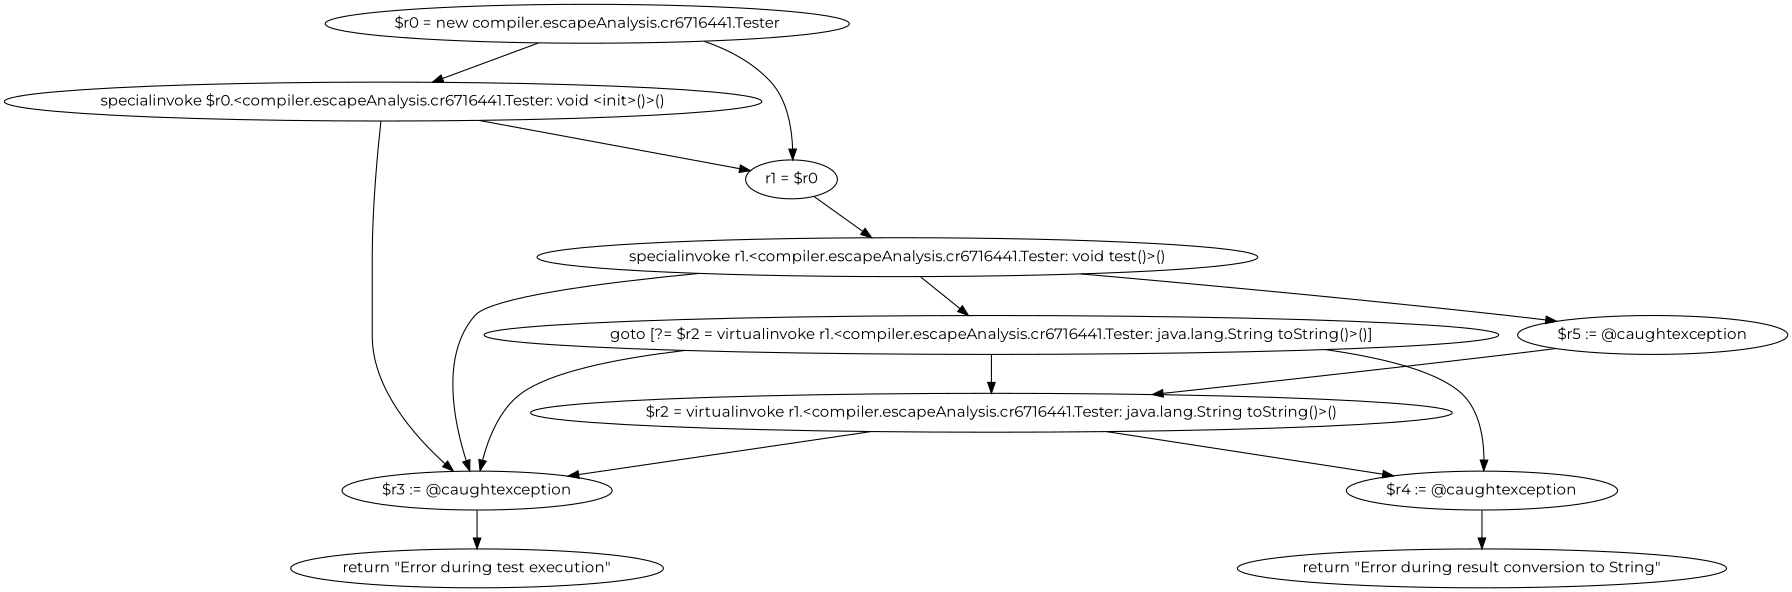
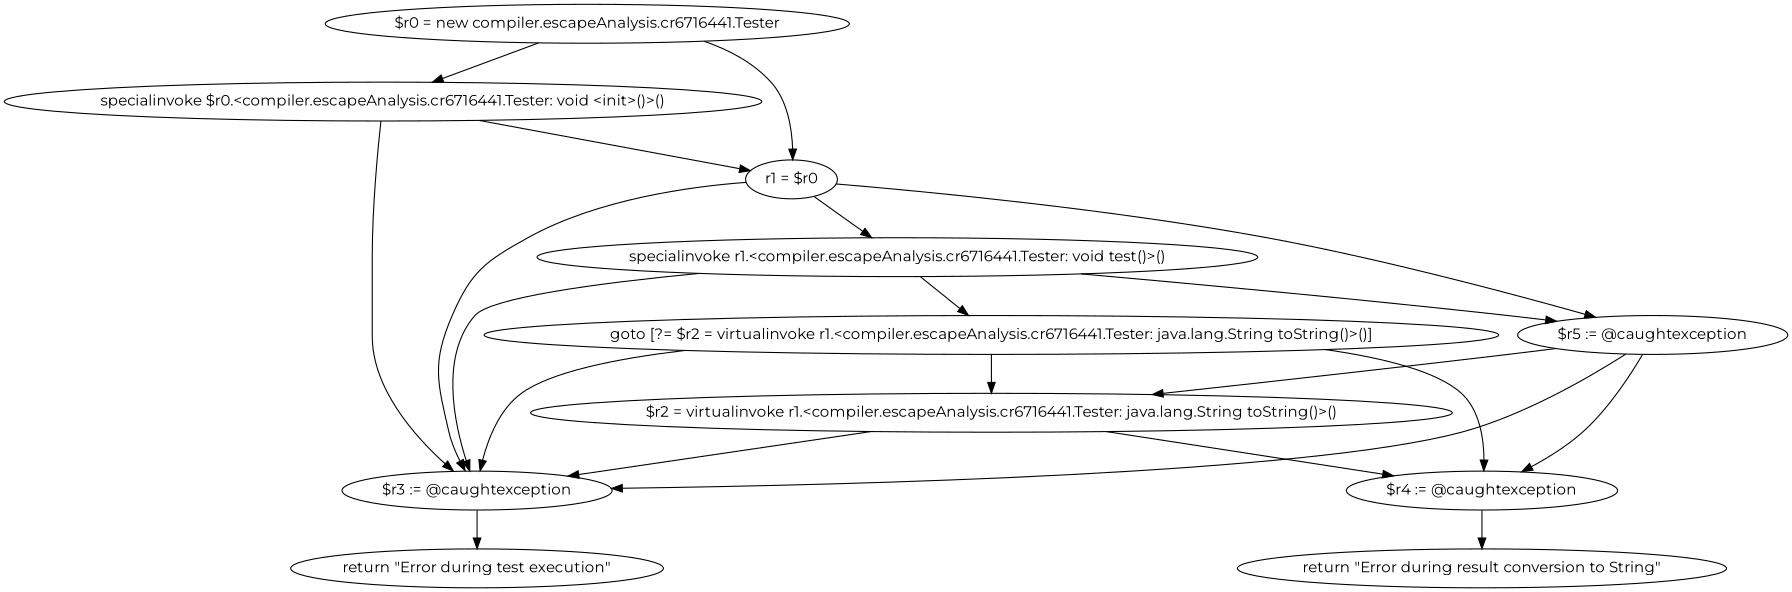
  digraph {
    fontname=Montserrat
    node [fontname=Montserrat]
    edge [fontname=Montserrat]
    "$r0 = new compiler.escapeAnalysis.cr6716441.Tester"
    "specialinvoke $r0.<compiler.escapeAnalysis.cr6716441.Tester: void <init>()>()"
    "r1 = $r0"
    "$r3 := @caughtexception"
    "return \"Error during test execution\""
    "specialinvoke r1.<compiler.escapeAnalysis.cr6716441.Tester: void test()>()"
    "$r5 := @caughtexception"
    "goto [?= $r2 = virtualinvoke r1.<compiler.escapeAnalysis.cr6716441.Tester: java.lang.String toString()>()]"
    "$r2 = virtualinvoke r1.<compiler.escapeAnalysis.cr6716441.Tester: java.lang.String toString()>()"
    "$r4 := @caughtexception"
    "return \"Error during result conversion to String\""
    "$r0 = new compiler.escapeAnalysis.cr6716441.Tester" -> "specialinvoke $r0.<compiler.escapeAnalysis.cr6716441.Tester: void <init>()>()"
    "$r0 = new compiler.escapeAnalysis.cr6716441.Tester" -> "r1 = $r0"
    "specialinvoke $r0.<compiler.escapeAnalysis.cr6716441.Tester: void <init>()>()" -> "r1 = $r0"
    "specialinvoke $r0.<compiler.escapeAnalysis.cr6716441.Tester: void <init>()>()" -> "$r3 := @caughtexception"
+   "r1 = $r0" -> "$r3 := @caughtexception"
    "r1 = $r0" -> "specialinvoke r1.<compiler.escapeAnalysis.cr6716441.Tester: void test()>()"
+   "r1 = $r0" -> "$r5 := @caughtexception"
    "$r3 := @caughtexception" -> "return \"Error during test execution\""
    "specialinvoke r1.<compiler.escapeAnalysis.cr6716441.Tester: void test()>()" -> "$r3 := @caughtexception"
    "specialinvoke r1.<compiler.escapeAnalysis.cr6716441.Tester: void test()>()" -> "$r5 := @caughtexception"
    "specialinvoke r1.<compiler.escapeAnalysis.cr6716441.Tester: void test()>()" -> "goto [?= $r2 = virtualinvoke r1.<compiler.escapeAnalysis.cr6716441.Tester: java.lang.String toString()>()]"
+   "$r5 := @caughtexception" -> "$r3 := @caughtexception"
    "$r5 := @caughtexception" -> "$r2 = virtualinvoke r1.<compiler.escapeAnalysis.cr6716441.Tester: java.lang.String toString()>()"
+   "$r5 := @caughtexception" -> "$r4 := @caughtexception"
    "goto [?= $r2 = virtualinvoke r1.<compiler.escapeAnalysis.cr6716441.Tester: java.lang.String toString()>()]" -> "$r3 := @caughtexception"
    "goto [?= $r2 = virtualinvoke r1.<compiler.escapeAnalysis.cr6716441.Tester: java.lang.String toString()>()]" -> "$r2 = virtualinvoke r1.<compiler.escapeAnalysis.cr6716441.Tester: java.lang.String toString()>()"
    "goto [?= $r2 = virtualinvoke r1.<compiler.escapeAnalysis.cr6716441.Tester: java.lang.String toString()>()]" -> "$r4 := @caughtexception"
    "$r2 = virtualinvoke r1.<compiler.escapeAnalysis.cr6716441.Tester: java.lang.String toString()>()" -> "$r3 := @caughtexception"
    "$r2 = virtualinvoke r1.<compiler.escapeAnalysis.cr6716441.Tester: java.lang.String toString()>()" -> "$r4 := @caughtexception"
    "$r4 := @caughtexception" -> "return \"Error during result conversion to String\""
  }
